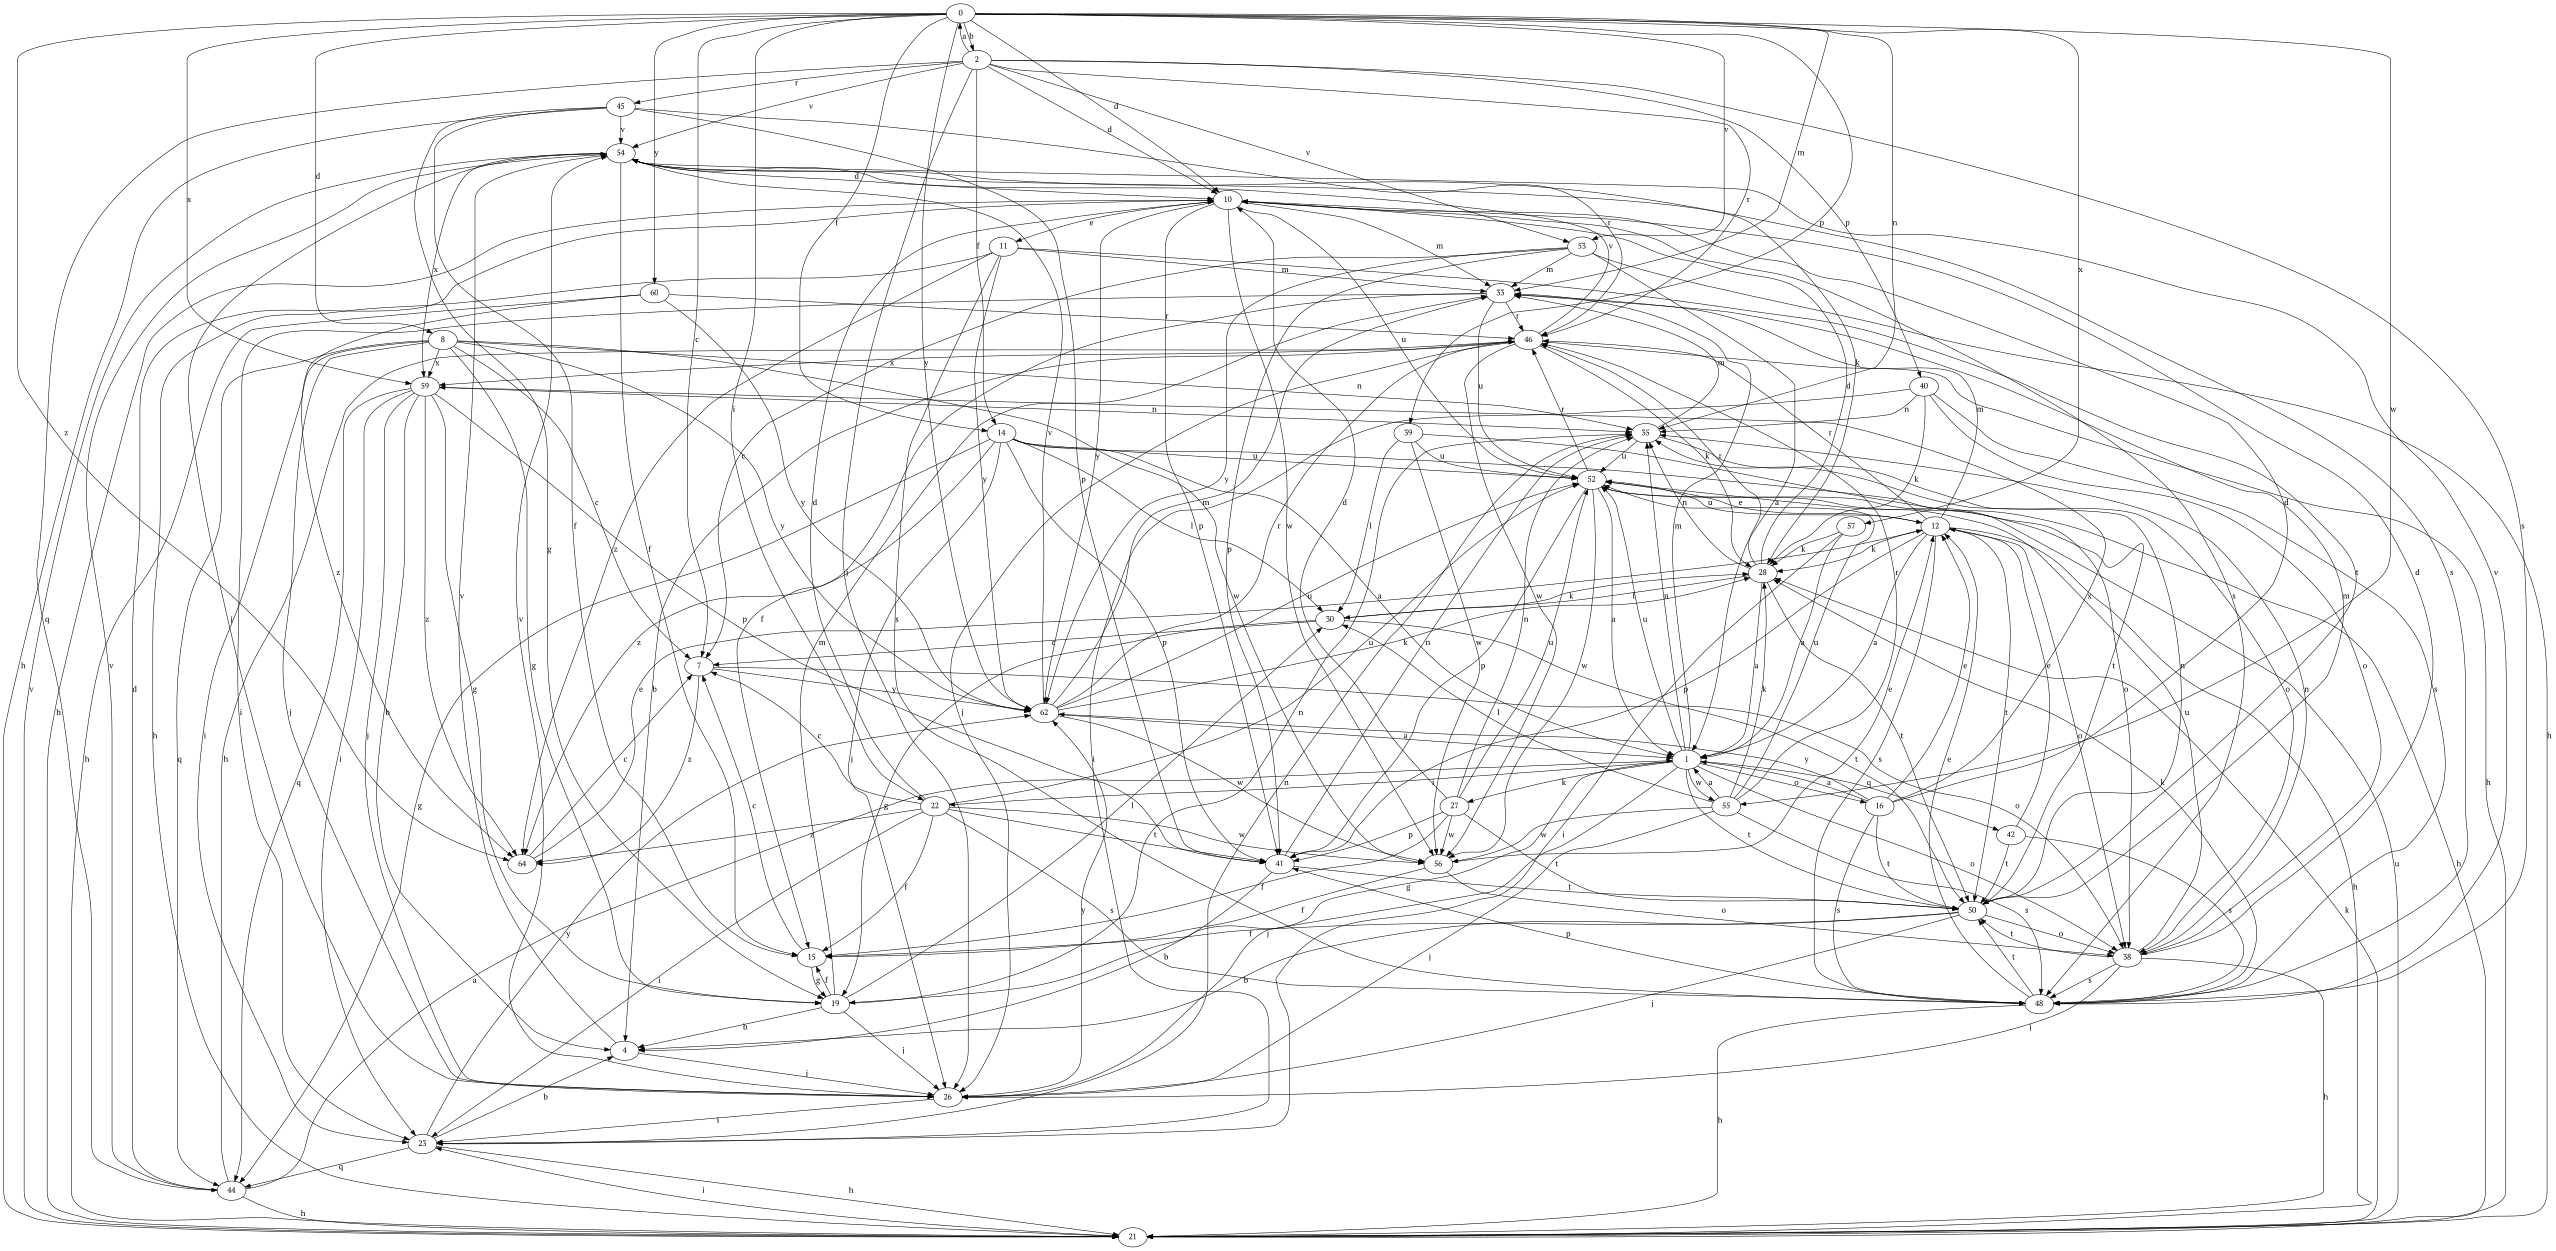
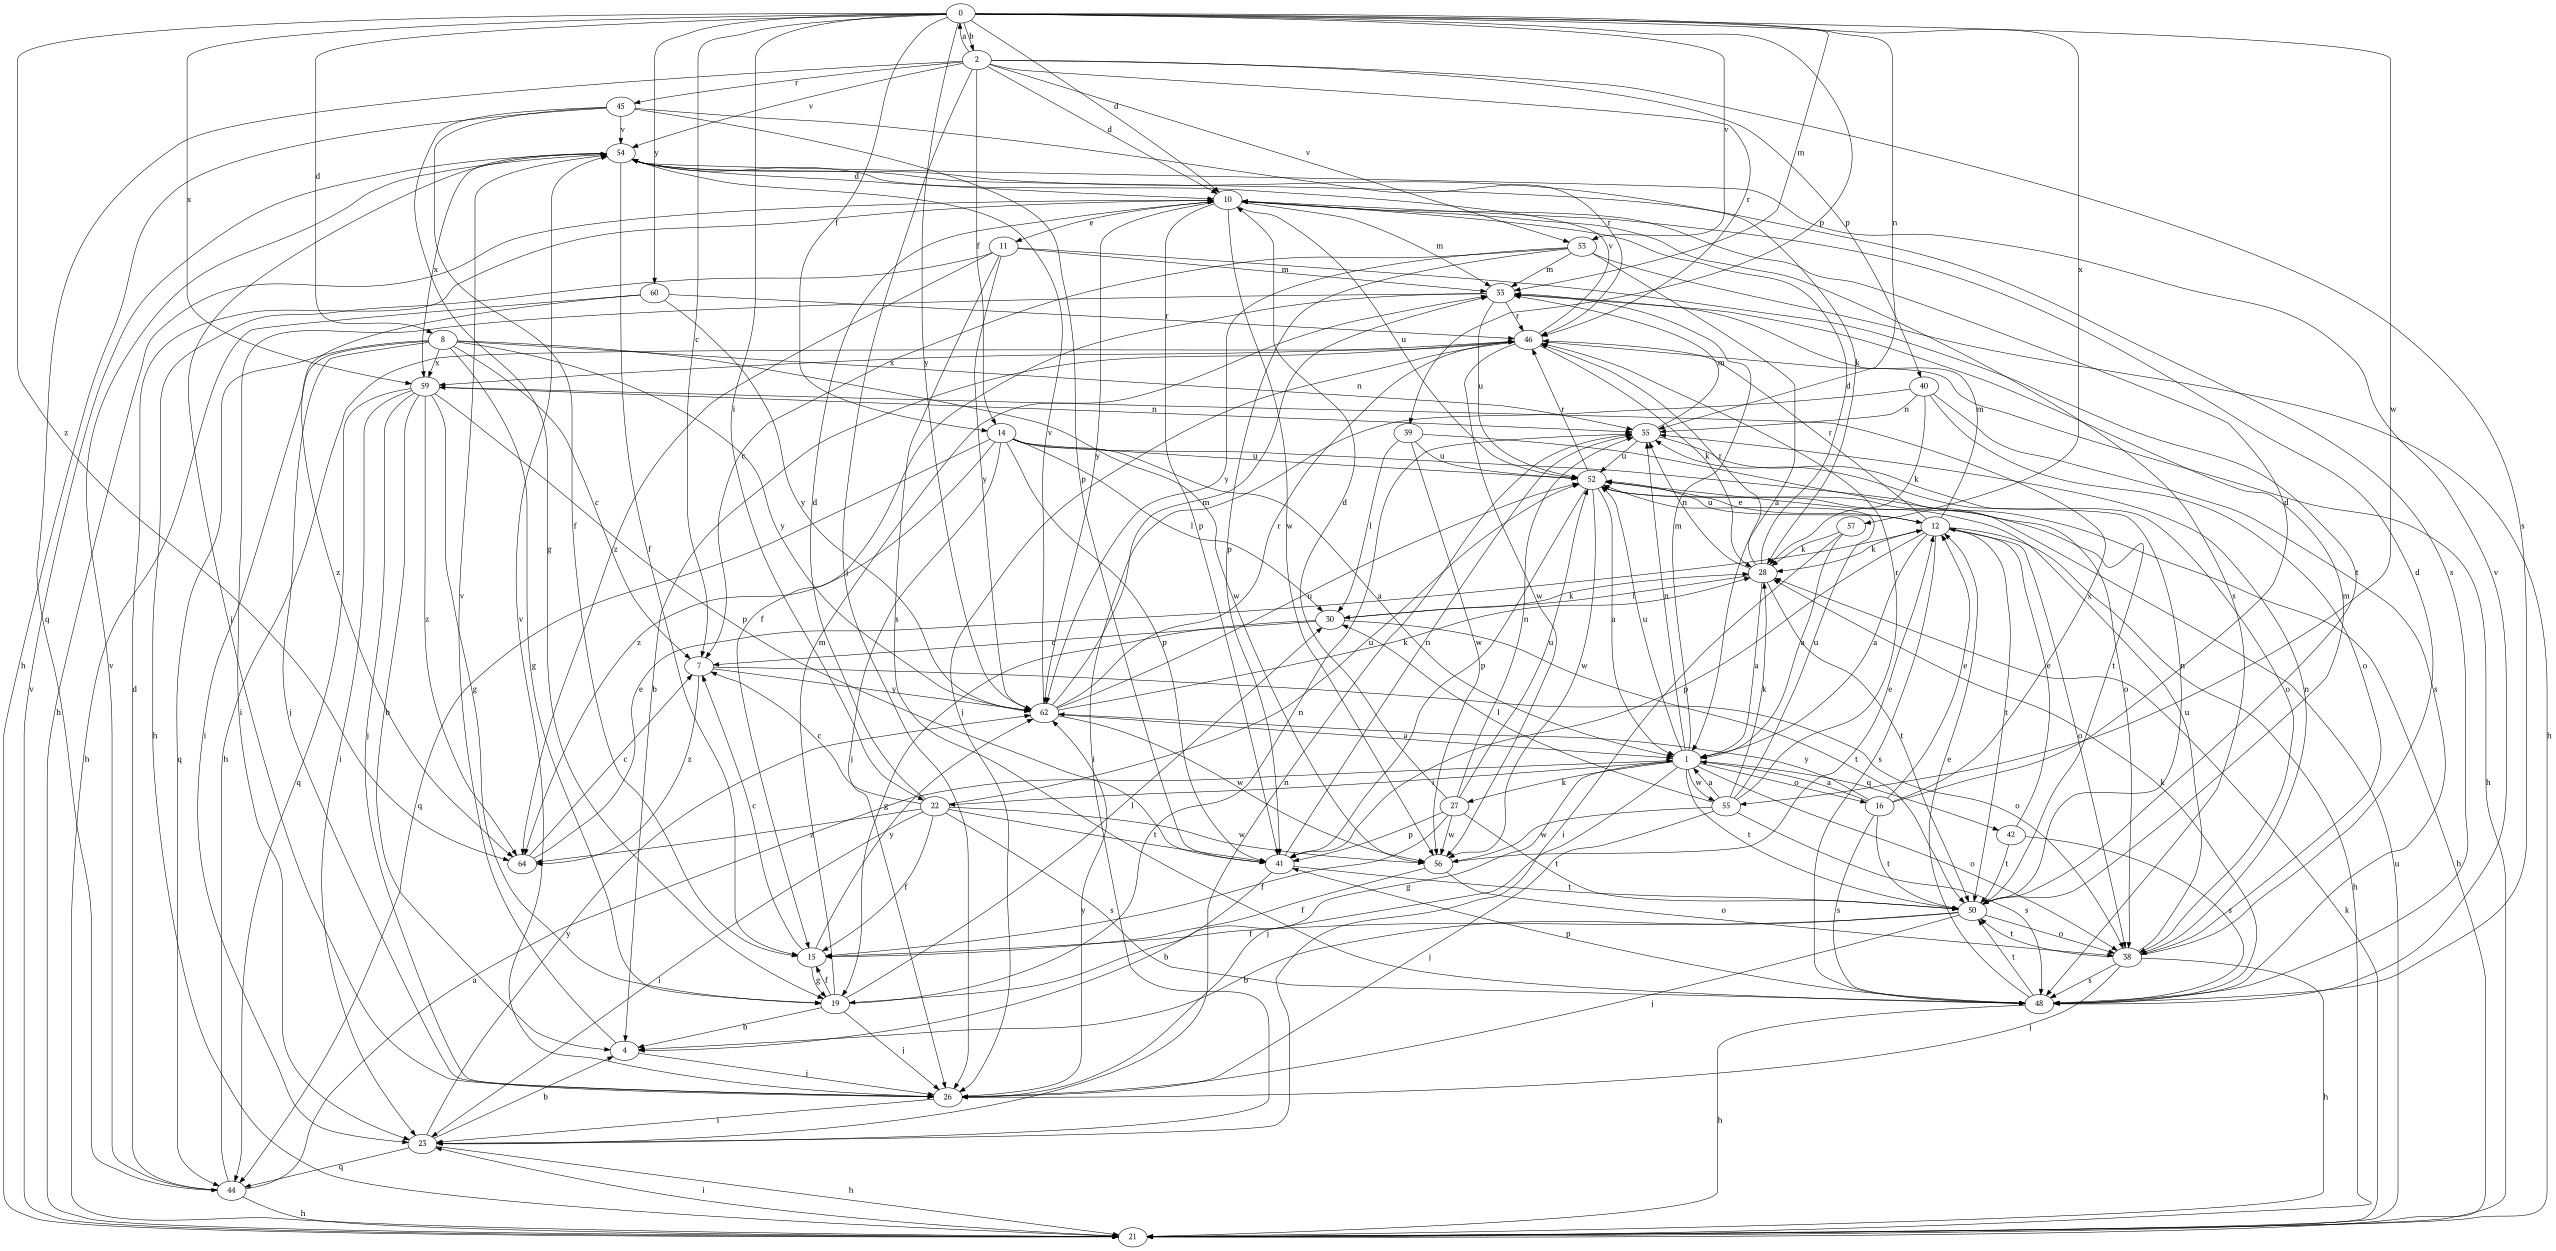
  strict digraph {
    fontname="PT Serif"
    node [fontname="PT Serif"]
    edge [fontname="PT Serif"]
    0
    2
    7
    8
    10
    14
    22
    33
    35
    39
    53
    55
    57
    59
    60
    62
    64
    26
    40
    44
    45
    46
    48
    54
    38
    19
    23
    56
    52
    11
    21
    41
    1
    50
    30
    15
    28
    4
    12
    27
    n41 [label=16]
    42
    0 -> 2 [label=b]
    0 -> 7 [label=c]
    0 -> 8 [label=d]
    0 -> 10 [label=d]
    0 -> 14 [label=f]
    0 -> 22 [label=i]
    0 -> 33 [label=m]
    0 -> 35 [label=n]
    0 -> 39 [label=p]
    0 -> 53 [label=v]
    0 -> 55 [label=w]
    0 -> 57 [label=x]
    0 -> 59 [label=x]
    0 -> 60 [label=y]
    0 -> 62 [label=y]
    0 -> 64 [label=z]
    2 -> 0 [label=a]
    2 -> 10 [label=d]
    2 -> 14 [label=f]
    2 -> 53 [label=v]
    2 -> 26 [label=j]
    2 -> 40 [label=p]
    2 -> 44 [label=q]
    2 -> 45 [label=r]
    2 -> 46 [label=r]
    2 -> 48 [label=s]
    2 -> 54 [label=v]
    7 -> 62 [label=y]
    7 -> 64 [label=z]
    7 -> 38 [label=o]
    8 -> 7 [label=c]
    8 -> 35 [label=n]
    8 -> 59 [label=x]
    8 -> 62 [label=y]
    8 -> 26 [label=j]
    8 -> 44 [label=q]
    8 -> 19 [label=g]
    8 -> 23 [label=i]
    8 -> 56 [label=w]
    10 -> 33 [label=m]
    10 -> 62 [label=y]
    10 -> 48 [label=s]
    10 -> 56 [label=w]
    10 -> 52 [label=u]
    10 -> 11 [label=e]
    10 -> 21 [label=h]
    10 -> 41 [label=p]
    14 -> 64 [label=z]
    14 -> 26 [label=j]
-   14 -> 44 [label=g]
+   14 -> 44 [label=q]
    14 -> 52 [label=u]
    14 -> 41 [label=p]
    14 -> 1 [label=a]
    14 -> 50 [label=t]
    14 -> 30 [label=l]
    22 -> 7 [label=c]
    22 -> 10 [label=d]
    22 -> 64 [label=z]
    22 -> 48 [label=s]
    22 -> 23 [label=i]
    22 -> 56 [label=w]
    22 -> 52 [label=u]
    22 -> 41 [label=t]
    22 -> 15 [label=f]
    33 -> 46 [label=r]
    33 -> 23 [label=i]
    33 -> 52 [label=u]
    33 -> 15 [label=f]
    35 -> 33 [label=m]
    35 -> 38 [label=o]
    35 -> 52 [label=u]
    39 -> 38 [label=o]
    39 -> 56 [label=w]
    39 -> 52 [label=u]
    39 -> 30 [label=l]
    53 -> 7 [label=c]
    53 -> 33 [label=m]
    53 -> 62 [label=y]
    53 -> 21 [label=h]
    53 -> 41 [label=p]
    53 -> 1 [label=a]
    55 -> 26 [label=j]
    55 -> 46 [label=r]
    55 -> 48 [label=s]
    55 -> 56 [label=w]
    55 -> 52 [label=u]
    55 -> 1 [label=a]
    55 -> 30 [label=l]
    55 -> 28 [label=k]
    57 -> 23 [label=i]
    57 -> 1 [label=a]
    57 -> 28 [label=k]
    59 -> 35 [label=n]
    59 -> 64 [label=z]
    59 -> 26 [label=j]
    59 -> 44 [label=q]
    59 -> 19 [label=g]
    59 -> 23 [label=i]
    59 -> 41 [label=p]
    59 -> 4 [label=b]
    60 -> 62 [label=y]
    60 -> 64 [label=z]
    60 -> 46 [label=r]
    60 -> 21 [label=h]
    62 -> 33 [label=m]
    62 -> 46 [label=r]
    62 -> 54 [label=v]
    62 -> 56 [label=w]
    62 -> 52 [label=u]
    62 -> 1 [label=a]
    62 -> 28 [label=k]
    64 -> 7 [label=c]
    64 -> 12 [label=e]
    26 -> 62 [label=y]
    26 -> 54 [label=v]
    26 -> 23 [label=i]
    40 -> 35 [label=n]
    40 -> 48 [label=s]
    40 -> 38 [label=o]
    40 -> 23 [label=i]
    40 -> 28 [label=k]
    44 -> 10 [label=d]
    44 -> 46 [label=h]
    44 -> 54 [label=v]
    44 -> 21 [label=h]
    44 -> 1 [label=a]
    45 -> 46 [label=r]
    45 -> 54 [label=v]
    45 -> 19 [label=g]
    45 -> 21 [label=h]
    45 -> 41 [label=p]
    45 -> 15 [label=f]
    46 -> 59 [label=x]
    46 -> 26 [label=j]
    46 -> 54 [label=v]
    46 -> 56 [label=w]
    46 -> 21 [label=h]
    46 -> 28 [label=k]
    46 -> 4 [label=b]
    48 -> 54 [label=v]
    48 -> 21 [label=h]
    48 -> 41 [label=p]
    48 -> 50 [label=t]
    48 -> 28 [label=k]
    48 -> 12 [label=e]
    54 -> 10 [label=d]
    54 -> 59 [label=x]
    54 -> 26 [label=j]
    54 -> 48 [label=s]
    54 -> 15 [label=f]
    54 -> 28 [label=k]
    38 -> 10 [label=d]
    38 -> 35 [label=n]
    38 -> 26 [label=j]
    38 -> 48 [label=s]
    38 -> 52 [label=u]
    38 -> 21 [label=h]
    38 -> 50 [label=t]
    19 -> 33 [label=m]
    19 -> 35 [label=n]
    19 -> 26 [label=j]
    19 -> 30 [label=l]
    19 -> 15 [label=f]
    19 -> 4 [label=b]
    23 -> 35 [label=n]
    23 -> 62 [label=y]
    23 -> 44 [label=q]
    23 -> 21 [label=h]
    23 -> 4 [label=b]
    56 -> 38 [label=o]
    56 -> 15 [label=f]
    56 -> 12 [label=e]
    52 -> 46 [label=r]
    52 -> 56 [label=w]
    52 -> 21 [label=h]
    52 -> 41 [label=p]
    52 -> 1 [label=a]
    52 -> 12 [label=e]
    11 -> 33 [label=m]
    11 -> 62 [label=y]
    11 -> 64 [label=z]
    11 -> 48 [label=s]
    11 -> 21 [label=h]
    11 -> 50 [label=t]
    21 -> 54 [label=v]
    21 -> 23 [label=i]
    21 -> 52 [label=u]
    21 -> 28 [label=k]
    41 -> 35 [label=n]
    41 -> 50 [label=t]
    41 -> 4 [label=b]
    1 -> 22 [label=i]
    1 -> 33 [label=m]
    1 -> 35 [label=n]
    1 -> 55 [label=w]
    1 -> 26 [label=j]
    1 -> 38 [label=o]
    1 -> 19 [label=g]
    1 -> 52 [label=u]
    1 -> 50 [label=t]
    1 -> 27 [label=k]
    1 -> n41 [label=o]
    1 -> 42 [label=q]
    50 -> 33 [label=m]
    50 -> 35 [label=n]
    50 -> 26 [label=j]
    50 -> 38 [label=o]
    50 -> 15 [label=f]
    50 -> 4 [label=b]
    30 -> 7 [label=c]
    30 -> 19 [label=g]
    30 -> 50 [label=t]
    30 -> 28 [label=k]
    15 -> 7 [label=c]
+   15 -> 62 [label=y]
    15 -> 19 [label=g]
    28 -> 10 [label=d]
    28 -> 35 [label=n]
    28 -> 46 [label=r]
    28 -> 1 [label=a]
    28 -> 50 [label=t]
    28 -> 30 [label=l]
    4 -> 26 [label=j]
    4 -> 54 [label=v]
    12 -> 33 [label=m]
    12 -> 46 [label=r]
    12 -> 48 [label=s]
    12 -> 38 [label=o]
    12 -> 52 [label=u]
    12 -> 21 [label=h]
    12 -> 41 [label=p]
    12 -> 1 [label=a]
    12 -> 50 [label=t]
    12 -> 28 [label=k]
    27 -> 10 [label=d]
    27 -> 35 [label=n]
    27 -> 56 [label=w]
    27 -> 52 [label=u]
    27 -> 41 [label=p]
    27 -> 50 [label=t]
    27 -> 15 [label=f]
    n41 -> 10 [label=d]
    n41 -> 59 [label=x]
    n41 -> 62 [label=y]
    n41 -> 48 [label=s]
    n41 -> 1 [label=a]
    n41 -> 50 [label=t]
    n41 -> 12 [label=e]
    42 -> 48 [label=s]
    42 -> 50 [label=t]
    42 -> 12 [label=e]
  }
